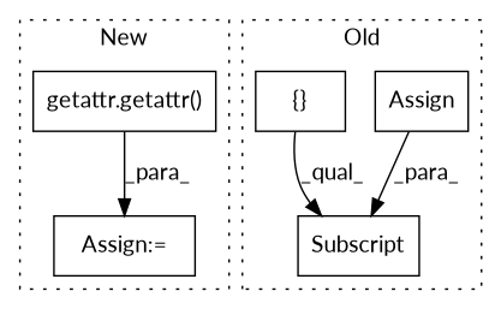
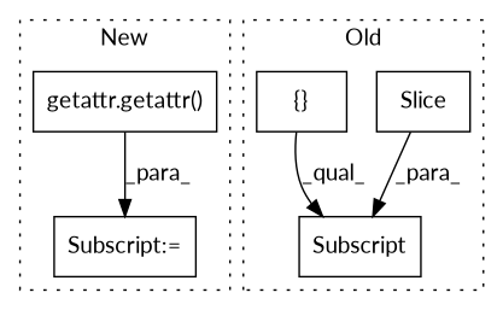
  digraph {
    fontname=Lato
    node [fontname=Lato shape=box]
    edge [fontname=Lato]
    n1 [a=75 l="8,1" label="getattr.getattr()" s="5315,5350"]
-   n2 [a=68 l=3 label="Assign:=" s=5740]
-   n3 [a=80 l=7 label=Assign s=6214]
+   n2 [a=68 l=3 label="Subscript:=" s=5740]
+   n3 [a=80 l=7 label=Slice s=6214]
    n4 [a=63 l="42,0" label=Subscript s="6180,0"]
    n5 [a=95 l="14,11" label="{}" s="5534,5796"]
    subgraph cluster_1 {
      label=New
      style=dotted
      n1
      n2
    }
    subgraph cluster_2 {
      label=Old
      style=dotted
      n3
      n4
      n5
    }
    n1 -> n2 [label=_para_]
    n3 -> n4 [label=_para_]
    n5 -> n4 [label=_qual_]
  }
